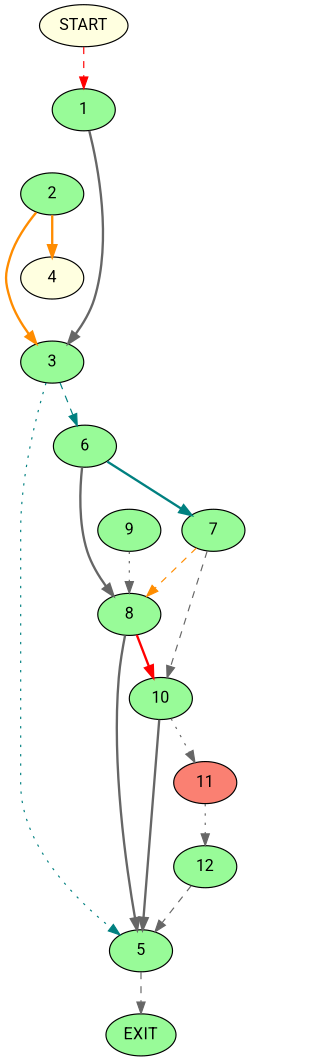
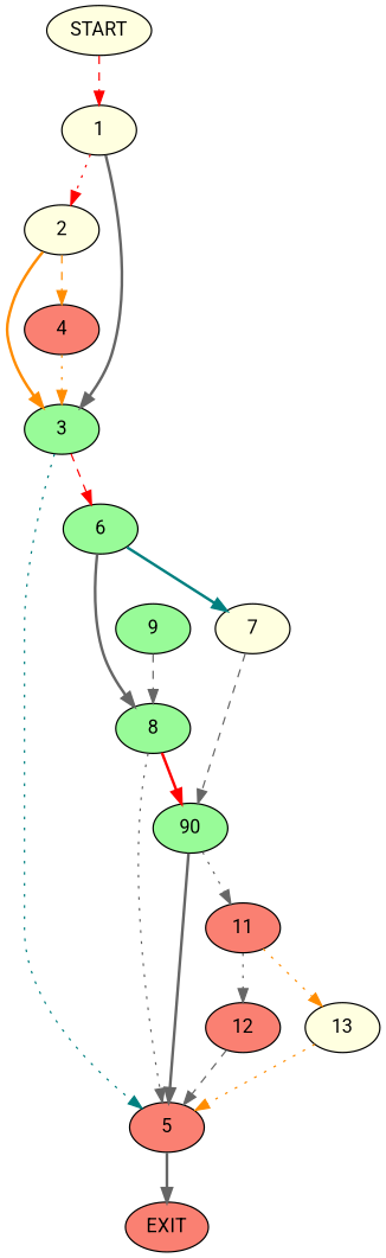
  digraph {
    fontname=Roboto
    node [fillcolor=palegreen fontname=Roboto style=filled]
    edge [color=gray40 fontname=Roboto style=dotted]
    n1 [fillcolor=lightyellow label=START]
-   1
-   2
+   1 [fillcolor=lightyellow]
+   2 [fillcolor=lightyellow]
    3
-   n5 [label=EXIT]
-   4 [fillcolor=lightyellow]
-   5
+   n5 [fillcolor=salmon label=EXIT]
+   4 [fillcolor=salmon]
+   5 [fillcolor=salmon]
    6
-   7
+   7 [fillcolor=lightyellow]
    8
-   10
+   10 [label=90]
    9
    11 [fillcolor=salmon]
-   12
+   12 [fillcolor=salmon]
+   13 [fillcolor=lightyellow]
    n1 -> 1 [color=red style=dashed]
+   1 -> 2 [color=red]
    1 -> 3 [style=bold]
    2 -> 3 [color=darkorange style=bold]
-   2 -> 4 [color=darkorange style=bold]
+   2 -> 4 [color=darkorange style=dashed]
    3 -> 5 [color=teal]
-   3 -> 6 [color=teal style=dashed]
-   5 -> n5 [style=dashed]
+   3 -> 6 [color=red style=dashed]
+   4 -> 3 [color=darkorange]
+   5 -> n5 [style=bold]
    6 -> 7 [color=teal style=bold]
    6 -> 8 [style=bold]
-   7 -> 8 [color=darkorange style=dashed]
    7 -> 10 [style=dashed]
-   8 -> 5 [style=bold]
+   8 -> 5
    8 -> 10 [color=red style=bold]
    10 -> 5 [style=bold]
    10 -> 11
-   9 -> 8
+   9 -> 8 [style=dashed]
    11 -> 12
+   11 -> 13 [color=darkorange]
    12 -> 5 [style=dashed]
+   13 -> 5 [color=darkorange]
  }
